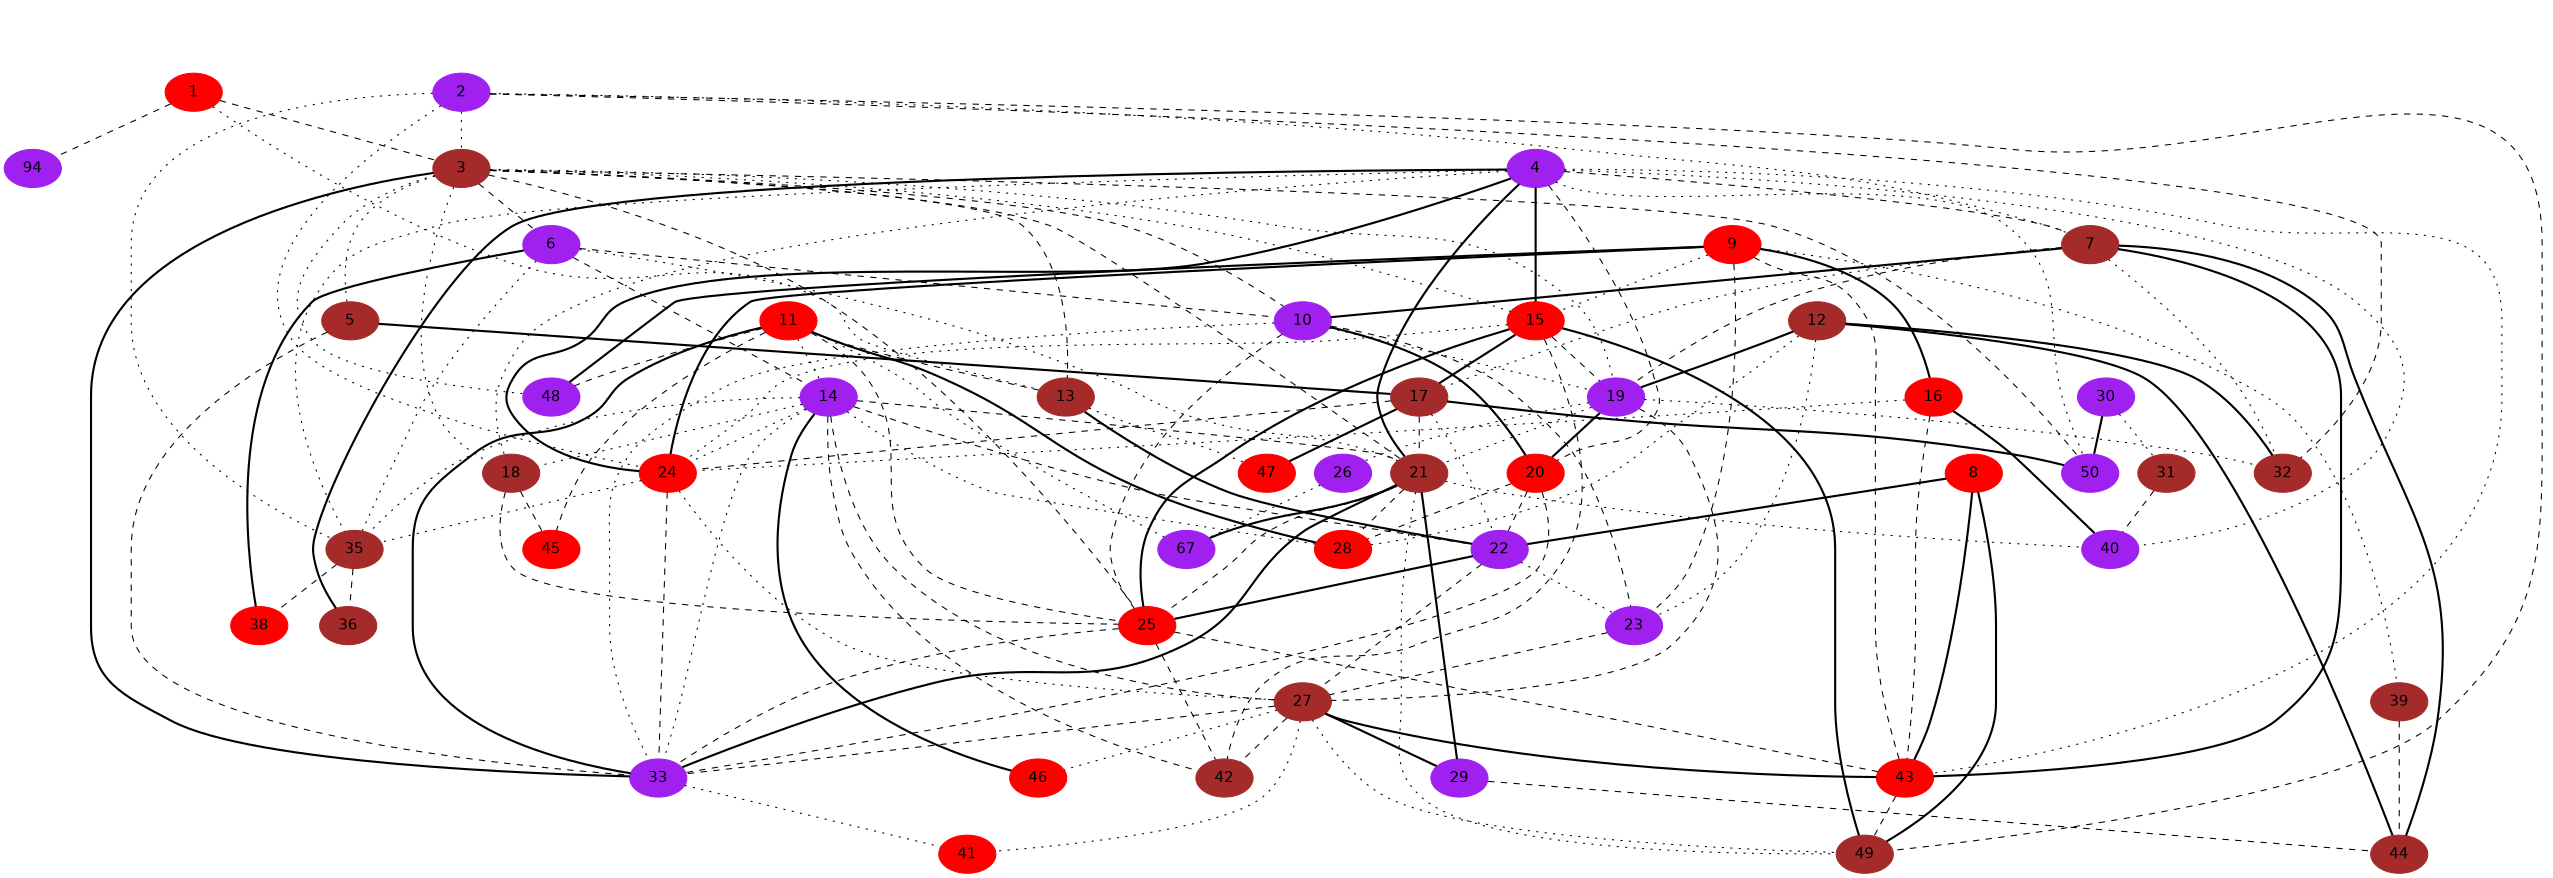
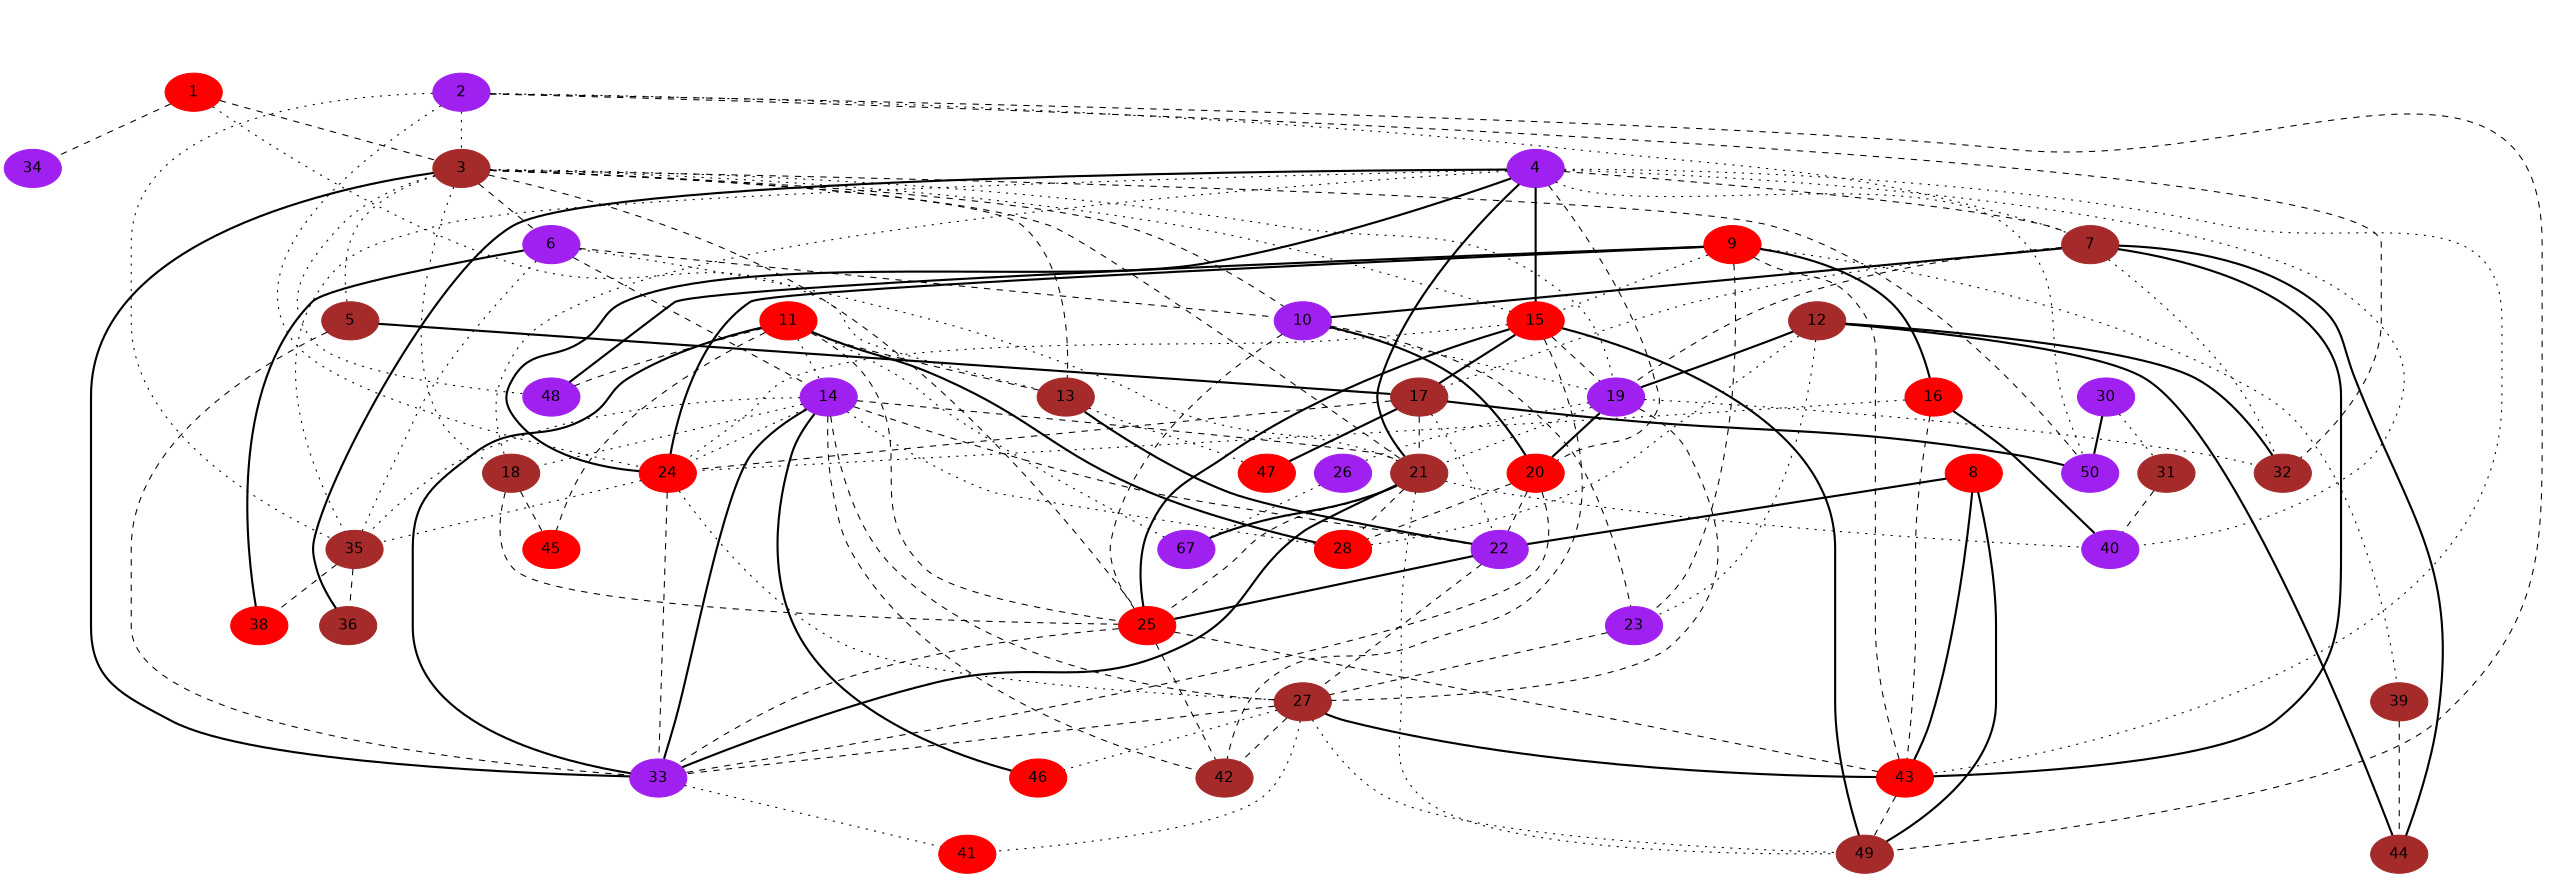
  graph {
    fontname="DejaVu Sans"
    node [color=brown fontname="DejaVu Sans" style=filled]
    edge [fontname="DejaVu Sans" style=dashed weight=1.0]
    1 [color=red]
    3
    13
-   34 [color=purple label=94]
+   34 [color=purple]
    5
    6 [color=purple]
    10 [color=purple]
    15 [color=red]
    18
    19 [color=purple]
    21
    25 [color=red]
    33 [color=purple]
    48 [color=purple]
    50 [color=purple]
    22 [color=purple]
    47 [color=red]
    2 [color=purple]
    7
    24 [color=red]
    32
    35
    49
    43 [color=red]
    17
    44
    27
    36
    38 [color=red]
    14 [color=purple]
    20 [color=red]
    23 [color=purple]
    42
    45 [color=red]
    26 [color=purple]
-   29 [color=purple]
    40 [color=purple]
    28 [color=red]
    n39 [color=purple label=67]
    41 [color=red]
    4 [color=purple]
    46 [color=red]
    8 [color=red]
    9 [color=red]
    16 [color=red]
    39
    11 [color=red]
    12
    30 [color=purple]
    31
    1 -- 3 [weight=2.0]
    1 -- 13 [style=dotted]
    1 -- 34
    3 -- 13
    3 -- 5 [style=dotted]
    3 -- 6
    3 -- 10
    3 -- 15 [style=dotted]
    3 -- 18 [style=dotted]
    3 -- 19 [style=dotted]
    3 -- 21
    3 -- 25
    3 -- 33 [style=bold weight=3.0]
    3 -- 48 [style=dotted]
    3 -- 50
    13 -- 22 [style=bold]
    13 -- 47 [style=dotted]
    5 -- 33
    5 -- 17 [style=bold]
    6 -- 10
    6 -- 21 [style=dotted]
    6 -- 35 [style=dotted weight=3.0]
    6 -- 38 [style=bold]
    6 -- 14
    10 -- 19 [style=dotted]
    10 -- 25
-   10 -- 33 [style=dotted]
    10 -- 20 [style=bold weight=2.0]
    10 -- 23 [weight=2.0]
    15 -- 19 [weight=2.0]
    15 -- 25 [style=bold]
    15 -- 24 [style=dotted]
    15 -- 49 [style=bold]
    15 -- 17 [style=bold]
    15 -- 42
    18 -- 25
    18 -- 45
    19 -- 21 [style=dotted]
    19 -- 32 [style=dotted]
    19 -- 27
    19 -- 20 [style=bold]
    19 -- 26 [style=dotted]
    21 -- 25
    21 -- 33 [style=bold]
    21 -- 49 [style=dotted]
-   21 -- 29 [style=bold]
    21 -- 40 [style=dotted]
    21 -- 28 [weight=2.0]
    21 -- n39 [style=bold]
    25 -- 33
    25 -- 43
    25 -- 42 [weight=2.0]
    33 -- 41 [style=dotted]
    22 -- 25 [style=bold weight=2.0]
    22 -- 27
-   22 -- 23 [style=dotted]
    2 -- 3 [style=dotted weight=2.0]
    2 -- 7 [style=dotted]
    2 -- 24 [style=dotted]
    2 -- 32
    2 -- 35 [style=dotted weight=2.0]
    2 -- 49
    7 -- 10 [style=bold]
    7 -- 19
    7 -- 32 [style=dotted]
    7 -- 43 [style=bold]
    7 -- 17 [style=dotted]
    7 -- 44 [style=bold]
    24 -- 33
    24 -- 35 [style=dotted]
    24 -- 27 [style=dotted]
    35 -- 36
    35 -- 38
    43 -- 49
    17 -- 21
    17 -- 50 [style=bold]
    17 -- 22 [style=dotted]
    17 -- 47 [style=bold]
    17 -- 24 [weight=2.0]
    27 -- 33
    27 -- 49 [style=dotted]
    27 -- 43 [style=bold]
    27 -- 42 [weight=2.0]
-   27 -- 29 [style=bold weight=2.0]
    27 -- 41 [style=dotted]
    27 -- 46 [style=dotted]
    14 -- 18 [style=dotted]
    14 -- 21
-   14 -- 33 [style=dotted]
+   14 -- 33 [style=bold]
    14 -- 22
    14 -- 24 [style=dotted]
    14 -- 35 [style=dotted weight=2.0]
    14 -- 27 [weight=2.0]
    14 -- 42
    14 -- 28 [style=dotted]
    14 -- 46 [style=bold]
    20 -- 33
    20 -- 22
    20 -- 28
    23 -- 27
    26 -- n39 [style=dotted]
-   29 -- 44
    4 -- 15 [style=bold]
    4 -- 18 [style=dotted]
    4 -- 21 [style=bold weight=2.0]
    4 -- 50 [style=dotted]
    4 -- 7
    4 -- 24 [style=bold]
    4 -- 35 [style=dotted]
    4 -- 43 [style=dotted]
    4 -- 36 [style=bold]
    4 -- 20 [weight=2.0]
    4 -- 40 [style=dotted]
    8 -- 22 [style=bold]
    8 -- 49 [style=bold]
    8 -- 43 [style=bold]
    9 -- 15 [style=dotted]
    9 -- 48 [style=bold]
    9 -- 24 [style=bold]
    9 -- 43
    9 -- 23
    9 -- 16 [style=bold]
    9 -- 39 [style=dotted]
    16 -- 24 [style=dotted]
    16 -- 43
    16 -- 40 [style=bold]
    39 -- 44
    11 -- 13 [weight=2.0]
    11 -- 25
    11 -- 33 [style=bold]
    11 -- 48
    11 -- 14 [style=dotted]
    11 -- 45
    11 -- 28 [style=bold]
    11 -- n39 [style=dotted]
    12 -- 19 [style=bold]
    12 -- 32 [style=bold]
    12 -- 44 [style=bold]
    12 -- 23 [style=dotted]
    12 -- 28 [style=dotted]
    30 -- 50 [style=bold]
    30 -- 31 [style=dotted]
    31 -- 40
  }
